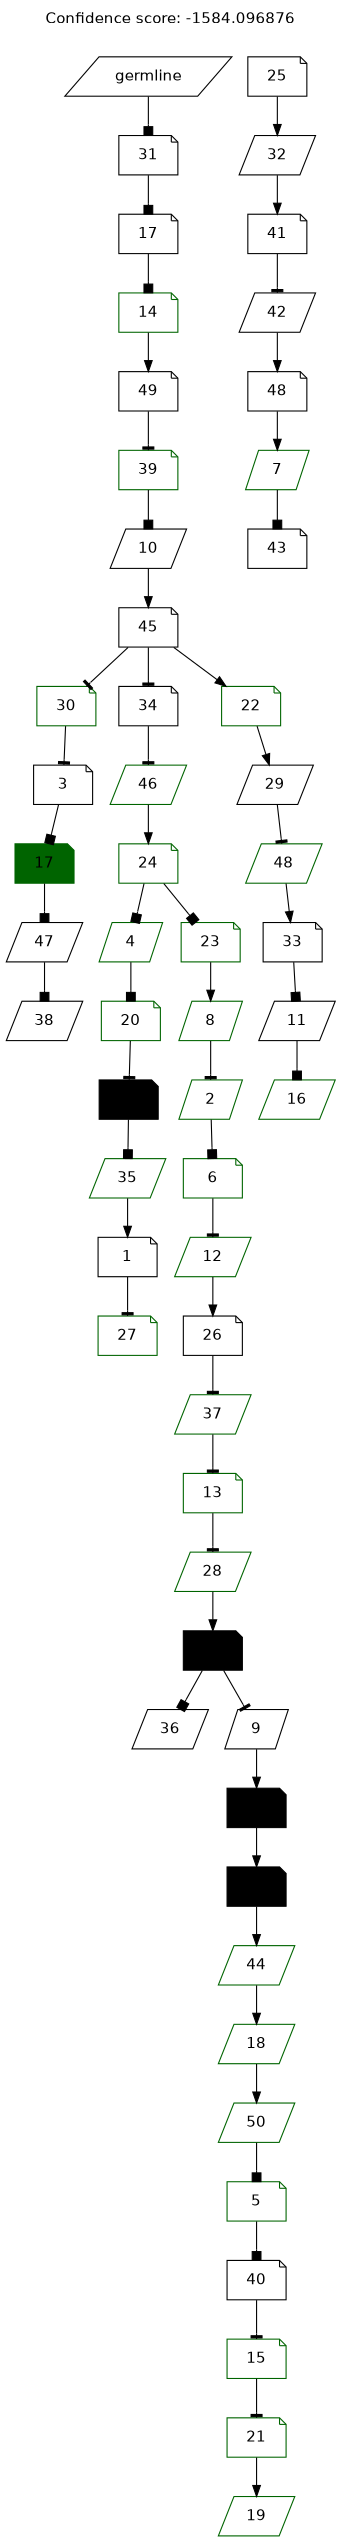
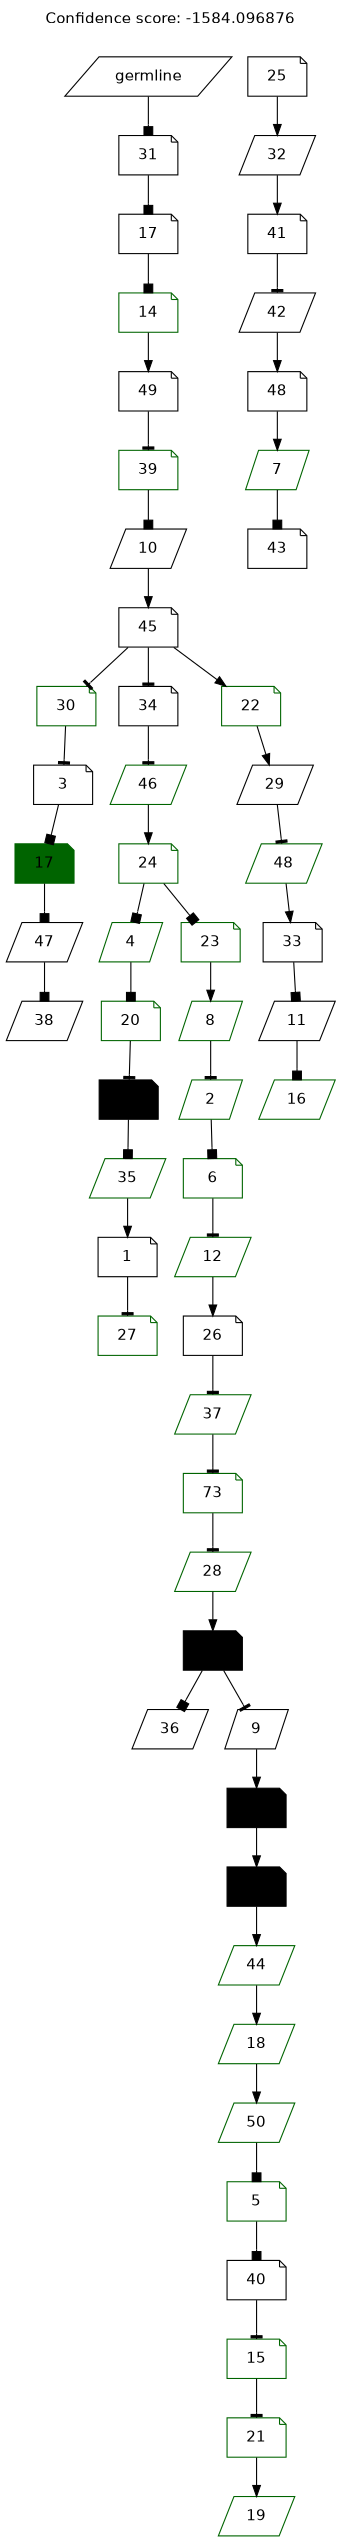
  digraph {
    fontname="DejaVu Sans"
    label="Confidence score: -1584.096876"
    labelloc=t
    node [color=darkgreen fontname="DejaVu Sans" shape=note]
    edge [arrowhead=normal fontname="DejaVu Sans"]
    n1 [color=black label=47 shape=parallelogram]
    n2 [color=black label=38 shape=parallelogram]
    n3 [label=17 style=filled]
    n4 [color=black label=3]
    n5 [label=30]
    n6 [color=black label=1]
    n7 [label=27]
    n8 [label=35 shape=parallelogram]
    n9 [color=black label=34 style=filled]
    n10 [label=20]
    n11 [label=4 shape=parallelogram]
    n12 [label=7 shape=parallelogram]
    n13 [color=black label=43]
    n14 [color=black label=48]
    n15 [color=black label=42 shape=parallelogram]
    n16 [color=black label=41]
    n17 [color=black label=32 shape=parallelogram]
    n18 [color=black label=25]
    n19 [color=black label=36 shape=parallelogram]
    n20 [label=21]
    n21 [label=19 shape=parallelogram]
    n22 [label=15]
    n23 [color=black label=40]
    n24 [label=5]
    n25 [label=50 shape=parallelogram]
    n26 [label=18 shape=parallelogram]
    n27 [label=44 shape=parallelogram]
    n28 [color=black label=24 style=filled]
    n29 [color=black label=49 style=filled]
    n30 [color=black label=9 shape=parallelogram]
    n31 [color=black label=46 style=filled]
    n32 [label=28 shape=parallelogram]
-   n33 [label=13]
+   n33 [label=73]
    n34 [label=37 shape=parallelogram]
    n35 [color=black label=26]
    n36 [label=12 shape=parallelogram]
    n37 [label=6]
    n38 [label=2 shape=parallelogram]
    n39 [label=8 shape=parallelogram]
    n40 [label=23]
    n41 [label=24]
    n42 [label=46 shape=parallelogram]
    n43 [color=black label=34]
    n44 [color=black label=11 shape=parallelogram]
    n45 [label=16 shape=parallelogram]
    n46 [color=black label=33]
    n47 [label=48 shape=parallelogram]
    n48 [color=black label=29 shape=parallelogram]
    n49 [label=22]
    n50 [color=black label=45]
    n51 [color=black label=10 shape=parallelogram]
    n52 [label=39]
    n53 [color=black label=49]
    n54 [label=14]
    n55 [color=black label=17]
    n56 [color=black label=31]
    n57 [color=black label=germline shape=parallelogram]
    n1 -> n2 [arrowhead=box]
    n3 -> n1 [arrowhead=box]
    n4 -> n3 [arrowhead=box]
    n5 -> n4 [arrowhead=tee]
    n6 -> n7 [arrowhead=tee]
    n8 -> n6
    n9 -> n8 [arrowhead=box]
    n10 -> n9 [arrowhead=tee]
    n11 -> n10 [arrowhead=box]
    n12 -> n13 [arrowhead=box]
    n14 -> n12
    n15 -> n14
    n16 -> n15 [arrowhead=tee]
    n17 -> n16
    n18 -> n17
    n20 -> n21
    n22 -> n20 [arrowhead=tee]
    n23 -> n22 [arrowhead=tee]
    n24 -> n23 [arrowhead=box]
    n25 -> n24 [arrowhead=box]
    n26 -> n25
    n27 -> n26
    n28 -> n27
    n29 -> n28
    n30 -> n29
    n31 -> n19 [arrowhead=box]
    n31 -> n30 [arrowhead=tee]
    n32 -> n31
    n33 -> n32 [arrowhead=tee]
    n34 -> n33 [arrowhead=tee]
    n35 -> n34 [arrowhead=tee]
    n36 -> n35
    n37 -> n36 [arrowhead=tee]
    n38 -> n37 [arrowhead=box]
    n39 -> n38 [arrowhead=tee]
    n40 -> n39
    n41 -> n11 [arrowhead=box]
    n41 -> n40 [arrowhead=box]
    n42 -> n41
    n43 -> n42 [arrowhead=tee]
    n44 -> n45 [arrowhead=box]
    n46 -> n44 [arrowhead=box]
    n47 -> n46
    n48 -> n47 [arrowhead=tee]
    n49 -> n48
    n50 -> n5 [arrowhead=tee]
    n50 -> n43 [arrowhead=tee]
    n50 -> n49
    n51 -> n50
    n52 -> n51 [arrowhead=box]
    n53 -> n52 [arrowhead=tee]
    n54 -> n53
    n55 -> n54 [arrowhead=box]
    n56 -> n55 [arrowhead=box]
    n57 -> n56 [arrowhead=box]
  }
